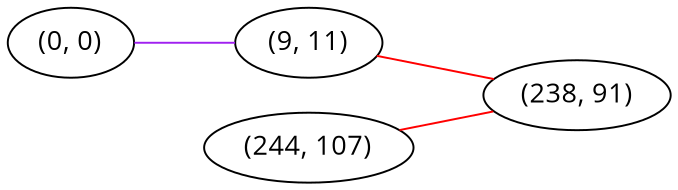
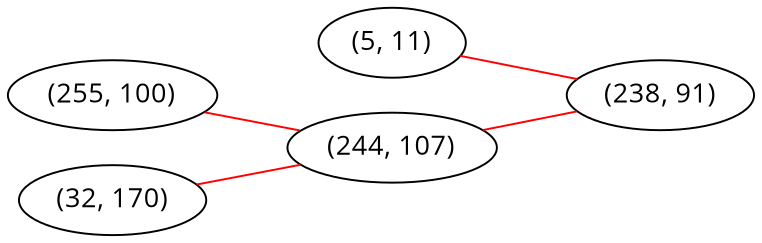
  graph {
    fontname="Open Sans"
    rankdir=LR
    node [fontname="Open Sans"]
    edge [color=red fontname="Open Sans" weight=1]
-   "(0, 0)"
-   "(9, 11)"
+   "(9, 11)" [label="(5, 11)"]
    n3 [label="(238, 91)"]
    n4 [label="(244, 107)"]
-   "(0, 0)" -- "(9, 11)" [color=purple weight=4]
+   "(255, 100)"
+   "(32, 170)"
    "(9, 11)" -- n3
    n4 -- n3
+   "(255, 100)" -- n4
+   "(32, 170)" -- n4
  }
